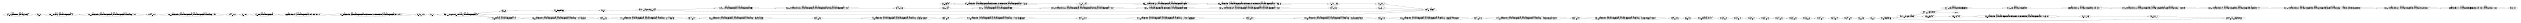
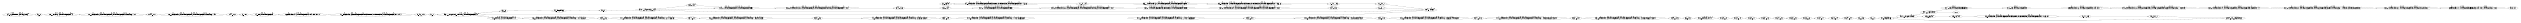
  digraph {
    rankdir=LR
    edge [arrowhead=vee]
    "r34 := @parameter0: java.lang.String[]"
    "b6 = 0"
    "$r0 = newarray (java.math.BigDecimal)[2]"
    "$r1 = staticinvoke <java.math.BigDecimal: java.math.BigDecimal valueOf(long)>(1L)"
    "$r0[0] = $r1"
    "$r2 = staticinvoke <java.math.BigDecimal: java.math.BigDecimal valueOf(long)>(9L)"
    "$r0[1] = $r2"
    "r3 = $r0"
    "$r4 = new java.math.BigDecimal"
    "specialinvoke $r4.<java.math.BigDecimal: void <init>(int)>(0)"
    "$i0 = staticinvoke <javaT.math.BigDecimal.PrecisionTests: int testPrecision(java.math.BigDecimal,int)>($r4, 1)"
    "i7 = b6 + $i0"
    "i8 = 1"
    "if i8 >= 100 goto $r5 = newarray (java.math.BigDecimal)[10]"
    "r35 = r3"
    "$r5 = newarray (java.math.BigDecimal)[10]"
    "i9 = lengthof r35"
    "$r6 = staticinvoke <java.math.BigDecimal: java.math.BigDecimal valueOf(long)>(2147483648L)"
    "i10 = 0"
    "if i10 >= i9 goto $r25 = r3[0]"
+   "$r25 = r3[0]"
    "$r24 = <java.math.BigDecimal: java.math.BigDecimal TEN>"
    "r32 = r35[i10]"
    "$i4 = staticinvoke <javaT.math.BigDecimal.PrecisionTests: int testPrecision(java.math.BigDecimal,int)>(r32, i8)"
    "i11 = i7 + $i4"
    "$r33 = virtualinvoke r32.<java.math.BigDecimal: java.math.BigDecimal negate()>()"
    "$i5 = staticinvoke <javaT.math.BigDecimal.PrecisionTests: int testPrecision(java.math.BigDecimal,int)>($r33, i8)"
    "i7 = i11 + $i5"
    "i10 = i10 + 1"
    "goto [?= (branch)]"
    "$r26 = virtualinvoke $r25.<java.math.BigDecimal: java.math.BigDecimal multiply(java.math.BigDecimal)>($r24)"
    "r3[0] = $r26"
    "$r28 = r3[1]"
    "$r27 = <java.math.BigDecimal: java.math.BigDecimal TEN>"
    "$r29 = virtualinvoke $r28.<java.math.BigDecimal: java.math.BigDecimal multiply(java.math.BigDecimal)>($r27)"
    "$r30 = <javaT.math.BigDecimal.PrecisionTests: java.math.BigDecimal NINE>"
    "$r31 = virtualinvoke $r29.<java.math.BigDecimal: java.math.BigDecimal add(java.math.BigDecimal)>($r30)"
    "r3[1] = $r31"
    "i8 = i8 + 1"
    "$r5[0] = $r6"
    "$r7 = staticinvoke <java.math.BigDecimal: java.math.BigDecimal valueOf(long)>(-2147483648L)"
    "$r5[1] = $r7"
    "$r8 = staticinvoke <java.math.BigDecimal: java.math.BigDecimal valueOf(long)>(98893745455L)"
    "$r5[2] = $r8"
    "$r9 = staticinvoke <java.math.BigDecimal: java.math.BigDecimal valueOf(long)>(3455436789887L)"
    "$r5[3] = $r9"
    "$r10 = staticinvoke <java.math.BigDecimal: java.math.BigDecimal valueOf(long)>(140737488355328L)"
-   "$r5[4] = $r10"
    "$r11 = staticinvoke <java.math.BigDecimal: java.math.BigDecimal valueOf(long)>(-140737488355328L)"
    "$r5[5] = $r11"
    "$r12 = staticinvoke <java.math.BigDecimal: java.math.BigDecimal valueOf(long)>(7564232235739573L)"
    "$r5[6] = $r12"
    "$r13 = staticinvoke <java.math.BigDecimal: java.math.BigDecimal valueOf(long)>(25335434990002322L)"
    "$r5[7] = $r13"
    "$r14 = staticinvoke <java.math.BigDecimal: java.math.BigDecimal valueOf(long)>(9223372036854775807L)"
    "$r5[8] = $r14"
    "$r15 = staticinvoke <java.math.BigDecimal: java.math.BigDecimal valueOf(long)>(-9223372036854775807L)"
    "$r5[9] = $r15"
    "r36 = $r5"
    "$r16 = newarray (int)[10]"
    "$r16[0] = 10"
    "$r16[1] = 10"
    "$r16[2] = 11"
    "$r16[3] = 13"
    "$r16[4] = 15"
    "$r16[5] = 15"
    "$r16[6] = 16"
    "$r16[7] = 17"
    "$r16[8] = 19"
    "$r16[9] = 19"
    "r37 = $r16"
    "i12 = 0"
    "$i1 = lengthof r36"
    "if i12 >= $i1 goto (branch)"
    "$r23 = r36[i12]"
    "if i7 <= 0 goto return"
    "$i2 = r37[i12]"
    "$r17 = new java.lang.RuntimeException"
    return
    "$i3 = staticinvoke <javaT.math.BigDecimal.PrecisionTests: int testPrecision(java.math.BigDecimal,int)>($r23, $i2)"
    "i7 = i7 + $i3"
    "i12 = i12 + 1"
    "goto [?= $i1 = lengthof r36]"
    "$r18 = new java.lang.StringBuilder"
    "specialinvoke $r18.<java.lang.StringBuilder: void <init>()>()"
    "$r19 = virtualinvoke $r18.<java.lang.StringBuilder: java.lang.StringBuilder append(java.lang.String)>(\"Incurred \")"
    "$r20 = virtualinvoke $r19.<java.lang.StringBuilder: java.lang.StringBuilder append(int)>(i7)"
    "$r21 = virtualinvoke $r20.<java.lang.StringBuilder: java.lang.StringBuilder append(java.lang.String)>(\" failures while testing precision.\")"
    "$r22 = virtualinvoke $r21.<java.lang.StringBuilder: java.lang.String toString()>()"
    "specialinvoke $r17.<java.lang.RuntimeException: void <init>(java.lang.String)>($r22)"
    "throw $r17"
    "r34 := @parameter0: java.lang.String[]" -> "b6 = 0" [arrowhead=odot]
    "b6 = 0" -> "$r0 = newarray (java.math.BigDecimal)[2]" [arrowhead=odot]
    "$r0 = newarray (java.math.BigDecimal)[2]" -> "$r1 = staticinvoke <java.math.BigDecimal: java.math.BigDecimal valueOf(long)>(1L)"
    "$r1 = staticinvoke <java.math.BigDecimal: java.math.BigDecimal valueOf(long)>(1L)" -> "$r0[0] = $r1"
    "$r0[0] = $r1" -> "$r2 = staticinvoke <java.math.BigDecimal: java.math.BigDecimal valueOf(long)>(9L)" [arrowhead=odot]
    "$r2 = staticinvoke <java.math.BigDecimal: java.math.BigDecimal valueOf(long)>(9L)" -> "$r0[1] = $r2" [arrowhead=odot]
    "$r0[1] = $r2" -> "r3 = $r0"
    "r3 = $r0" -> "$r4 = new java.math.BigDecimal" [arrowhead=odot]
    "$r4 = new java.math.BigDecimal" -> "specialinvoke $r4.<java.math.BigDecimal: void <init>(int)>(0)"
    "specialinvoke $r4.<java.math.BigDecimal: void <init>(int)>(0)" -> "$i0 = staticinvoke <javaT.math.BigDecimal.PrecisionTests: int testPrecision(java.math.BigDecimal,int)>($r4, 1)" [arrowhead=onormal]
    "$i0 = staticinvoke <javaT.math.BigDecimal.PrecisionTests: int testPrecision(java.math.BigDecimal,int)>($r4, 1)" -> "i7 = b6 + $i0" [arrowhead=onormal]
    "i7 = b6 + $i0" -> "i8 = 1" [arrowhead=onormal]
    "i8 = 1" -> "if i8 >= 100 goto $r5 = newarray (java.math.BigDecimal)[10]"
    "if i8 >= 100 goto $r5 = newarray (java.math.BigDecimal)[10]" -> "r35 = r3"
    "if i8 >= 100 goto $r5 = newarray (java.math.BigDecimal)[10]" -> "$r5 = newarray (java.math.BigDecimal)[10]" [arrowhead=onormal]
    "r35 = r3" -> "i9 = lengthof r35" [arrowhead=odot]
    "$r5 = newarray (java.math.BigDecimal)[10]" -> "$r6 = staticinvoke <java.math.BigDecimal: java.math.BigDecimal valueOf(long)>(2147483648L)"
    "i9 = lengthof r35" -> "i10 = 0"
    "$r6 = staticinvoke <java.math.BigDecimal: java.math.BigDecimal valueOf(long)>(2147483648L)" -> "$r5[0] = $r6" [arrowhead=onormal]
    "i10 = 0" -> "if i10 >= i9 goto $r25 = r3[0]" [arrowhead=odot]
+   "if i10 >= i9 goto $r25 = r3[0]" -> "$r25 = r3[0]" [arrowhead=onormal]
    "if i10 >= i9 goto $r25 = r3[0]" -> "$r24 = <java.math.BigDecimal: java.math.BigDecimal TEN>"
+   "$r25 = r3[0]" -> "$r24 = <java.math.BigDecimal: java.math.BigDecimal TEN>" [arrowhead=onormal]
    "$r24 = <java.math.BigDecimal: java.math.BigDecimal TEN>" -> "$r26 = virtualinvoke $r25.<java.math.BigDecimal: java.math.BigDecimal multiply(java.math.BigDecimal)>($r24)"
    "r32 = r35[i10]" -> "$i4 = staticinvoke <javaT.math.BigDecimal.PrecisionTests: int testPrecision(java.math.BigDecimal,int)>(r32, i8)"
    "$i4 = staticinvoke <javaT.math.BigDecimal.PrecisionTests: int testPrecision(java.math.BigDecimal,int)>(r32, i8)" -> "i11 = i7 + $i4" [arrowhead=odot]
    "i11 = i7 + $i4" -> "$r33 = virtualinvoke r32.<java.math.BigDecimal: java.math.BigDecimal negate()>()" [arrowhead=onormal]
    "$r33 = virtualinvoke r32.<java.math.BigDecimal: java.math.BigDecimal negate()>()" -> "$i5 = staticinvoke <javaT.math.BigDecimal.PrecisionTests: int testPrecision(java.math.BigDecimal,int)>($r33, i8)"
    "$i5 = staticinvoke <javaT.math.BigDecimal.PrecisionTests: int testPrecision(java.math.BigDecimal,int)>($r33, i8)" -> "i7 = i11 + $i5"
    "i7 = i11 + $i5" -> "i10 = i10 + 1"
    "i10 = i10 + 1" -> "goto [?= (branch)]" [arrowhead=onormal]
    "goto [?= (branch)]" -> "if i8 >= 100 goto $r5 = newarray (java.math.BigDecimal)[10]" [arrowhead=onormal]
    "goto [?= (branch)]" -> "if i10 >= i9 goto $r25 = r3[0]" [arrowhead=onormal]
    "$r26 = virtualinvoke $r25.<java.math.BigDecimal: java.math.BigDecimal multiply(java.math.BigDecimal)>($r24)" -> "r3[0] = $r26"
    "r3[0] = $r26" -> "$r28 = r3[1]" [arrowhead=odot]
    "$r28 = r3[1]" -> "$r27 = <java.math.BigDecimal: java.math.BigDecimal TEN>"
    "$r27 = <java.math.BigDecimal: java.math.BigDecimal TEN>" -> "$r29 = virtualinvoke $r28.<java.math.BigDecimal: java.math.BigDecimal multiply(java.math.BigDecimal)>($r27)"
    "$r29 = virtualinvoke $r28.<java.math.BigDecimal: java.math.BigDecimal multiply(java.math.BigDecimal)>($r27)" -> "$r30 = <javaT.math.BigDecimal.PrecisionTests: java.math.BigDecimal NINE>" [arrowhead=onormal]
    "$r30 = <javaT.math.BigDecimal.PrecisionTests: java.math.BigDecimal NINE>" -> "$r31 = virtualinvoke $r29.<java.math.BigDecimal: java.math.BigDecimal add(java.math.BigDecimal)>($r30)" [arrowhead=odot]
    "$r31 = virtualinvoke $r29.<java.math.BigDecimal: java.math.BigDecimal add(java.math.BigDecimal)>($r30)" -> "r3[1] = $r31" [arrowhead=odot]
    "r3[1] = $r31" -> "i8 = i8 + 1" [arrowhead=onormal]
    "i8 = i8 + 1" -> "goto [?= (branch)]" [arrowhead=onormal]
    "$r5[0] = $r6" -> "$r7 = staticinvoke <java.math.BigDecimal: java.math.BigDecimal valueOf(long)>(-2147483648L)" [arrowhead=odot]
    "$r7 = staticinvoke <java.math.BigDecimal: java.math.BigDecimal valueOf(long)>(-2147483648L)" -> "$r5[1] = $r7" [arrowhead=onormal]
    "$r5[1] = $r7" -> "$r8 = staticinvoke <java.math.BigDecimal: java.math.BigDecimal valueOf(long)>(98893745455L)"
    "$r8 = staticinvoke <java.math.BigDecimal: java.math.BigDecimal valueOf(long)>(98893745455L)" -> "$r5[2] = $r8" [arrowhead=odot]
    "$r5[2] = $r8" -> "$r9 = staticinvoke <java.math.BigDecimal: java.math.BigDecimal valueOf(long)>(3455436789887L)"
    "$r9 = staticinvoke <java.math.BigDecimal: java.math.BigDecimal valueOf(long)>(3455436789887L)" -> "$r5[3] = $r9" [arrowhead=onormal]
    "$r5[3] = $r9" -> "$r10 = staticinvoke <java.math.BigDecimal: java.math.BigDecimal valueOf(long)>(140737488355328L)" [arrowhead=onormal]
-   "$r10 = staticinvoke <java.math.BigDecimal: java.math.BigDecimal valueOf(long)>(140737488355328L)" -> "$r5[4] = $r10"
-   "$r5[4] = $r10" -> "$r11 = staticinvoke <java.math.BigDecimal: java.math.BigDecimal valueOf(long)>(-140737488355328L)" [arrowhead=odot]
    "$r11 = staticinvoke <java.math.BigDecimal: java.math.BigDecimal valueOf(long)>(-140737488355328L)" -> "$r5[5] = $r11"
    "$r5[5] = $r11" -> "$r12 = staticinvoke <java.math.BigDecimal: java.math.BigDecimal valueOf(long)>(7564232235739573L)"
    "$r12 = staticinvoke <java.math.BigDecimal: java.math.BigDecimal valueOf(long)>(7564232235739573L)" -> "$r5[6] = $r12" [arrowhead=onormal]
    "$r5[6] = $r12" -> "$r13 = staticinvoke <java.math.BigDecimal: java.math.BigDecimal valueOf(long)>(25335434990002322L)" [arrowhead=onormal]
    "$r13 = staticinvoke <java.math.BigDecimal: java.math.BigDecimal valueOf(long)>(25335434990002322L)" -> "$r5[7] = $r13" [arrowhead=odot]
    "$r5[7] = $r13" -> "$r14 = staticinvoke <java.math.BigDecimal: java.math.BigDecimal valueOf(long)>(9223372036854775807L)"
    "$r14 = staticinvoke <java.math.BigDecimal: java.math.BigDecimal valueOf(long)>(9223372036854775807L)" -> "$r5[8] = $r14" [arrowhead=odot]
    "$r5[8] = $r14" -> "$r15 = staticinvoke <java.math.BigDecimal: java.math.BigDecimal valueOf(long)>(-9223372036854775807L)" [arrowhead=onormal]
    "$r15 = staticinvoke <java.math.BigDecimal: java.math.BigDecimal valueOf(long)>(-9223372036854775807L)" -> "$r5[9] = $r15" [arrowhead=onormal]
    "$r5[9] = $r15" -> "r36 = $r5" [arrowhead=odot]
    "r36 = $r5" -> "$r16 = newarray (int)[10]" [arrowhead=onormal]
    "$r16 = newarray (int)[10]" -> "$r16[0] = 10" [arrowhead=odot]
    "$r16[0] = 10" -> "$r16[1] = 10" [arrowhead=odot]
    "$r16[1] = 10" -> "$r16[2] = 11" [arrowhead=odot]
    "$r16[2] = 11" -> "$r16[3] = 13"
    "$r16[3] = 13" -> "$r16[4] = 15" [arrowhead=odot]
    "$r16[4] = 15" -> "$r16[5] = 15"
    "$r16[5] = 15" -> "$r16[6] = 16" [arrowhead=odot]
    "$r16[6] = 16" -> "$r16[7] = 17"
    "$r16[7] = 17" -> "$r16[8] = 19" [arrowhead=odot]
    "$r16[8] = 19" -> "$r16[9] = 19" [arrowhead=odot]
    "$r16[9] = 19" -> "r37 = $r16" [arrowhead=onormal]
    "r37 = $r16" -> "i12 = 0" [arrowhead=onormal]
    "i12 = 0" -> "$i1 = lengthof r36" [arrowhead=odot]
    "$i1 = lengthof r36" -> "if i12 >= $i1 goto (branch)" [arrowhead=onormal]
    "if i12 >= $i1 goto (branch)" -> "$r23 = r36[i12]"
    "if i12 >= $i1 goto (branch)" -> "if i7 <= 0 goto return"
    "$r23 = r36[i12]" -> "$i2 = r37[i12]"
    "if i7 <= 0 goto return" -> "$r17 = new java.lang.RuntimeException" [arrowhead=onormal]
    "if i7 <= 0 goto return" -> return [arrowhead=onormal]
    "$i2 = r37[i12]" -> "$i3 = staticinvoke <javaT.math.BigDecimal.PrecisionTests: int testPrecision(java.math.BigDecimal,int)>($r23, $i2)" [arrowhead=odot]
    "$r17 = new java.lang.RuntimeException" -> "$r18 = new java.lang.StringBuilder"
    "$i3 = staticinvoke <javaT.math.BigDecimal.PrecisionTests: int testPrecision(java.math.BigDecimal,int)>($r23, $i2)" -> "i7 = i7 + $i3" [arrowhead=onormal]
    "i7 = i7 + $i3" -> "i12 = i12 + 1"
    "i12 = i12 + 1" -> "goto [?= $i1 = lengthof r36]" [arrowhead=odot]
    "goto [?= $i1 = lengthof r36]" -> "$i1 = lengthof r36" [arrowhead=odot]
    "$r18 = new java.lang.StringBuilder" -> "specialinvoke $r18.<java.lang.StringBuilder: void <init>()>()" [arrowhead=onormal]
    "specialinvoke $r18.<java.lang.StringBuilder: void <init>()>()" -> "$r19 = virtualinvoke $r18.<java.lang.StringBuilder: java.lang.StringBuilder append(java.lang.String)>(\"Incurred \")"
    "$r19 = virtualinvoke $r18.<java.lang.StringBuilder: java.lang.StringBuilder append(java.lang.String)>(\"Incurred \")" -> "$r20 = virtualinvoke $r19.<java.lang.StringBuilder: java.lang.StringBuilder append(int)>(i7)" [arrowhead=odot]
    "$r20 = virtualinvoke $r19.<java.lang.StringBuilder: java.lang.StringBuilder append(int)>(i7)" -> "$r21 = virtualinvoke $r20.<java.lang.StringBuilder: java.lang.StringBuilder append(java.lang.String)>(\" failures while testing precision.\")" [arrowhead=odot]
    "$r21 = virtualinvoke $r20.<java.lang.StringBuilder: java.lang.StringBuilder append(java.lang.String)>(\" failures while testing precision.\")" -> "$r22 = virtualinvoke $r21.<java.lang.StringBuilder: java.lang.String toString()>()"
    "$r22 = virtualinvoke $r21.<java.lang.StringBuilder: java.lang.String toString()>()" -> "specialinvoke $r17.<java.lang.RuntimeException: void <init>(java.lang.String)>($r22)"
    "specialinvoke $r17.<java.lang.RuntimeException: void <init>(java.lang.String)>($r22)" -> "throw $r17" [arrowhead=odot]
  }
